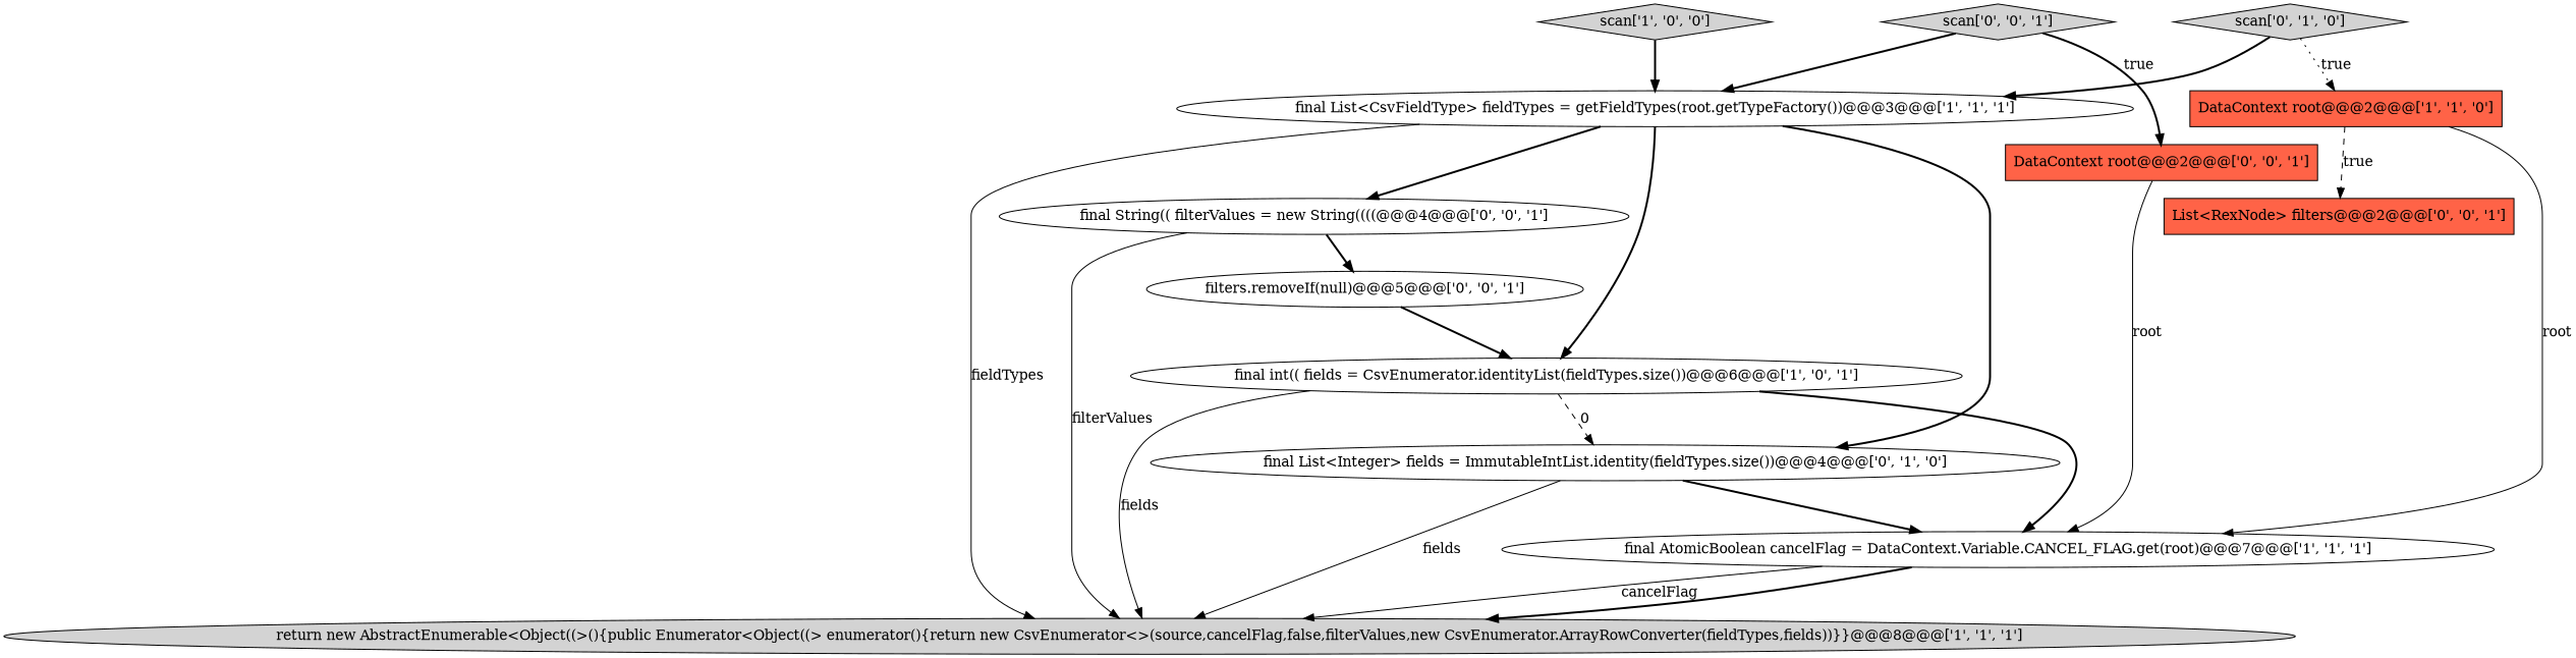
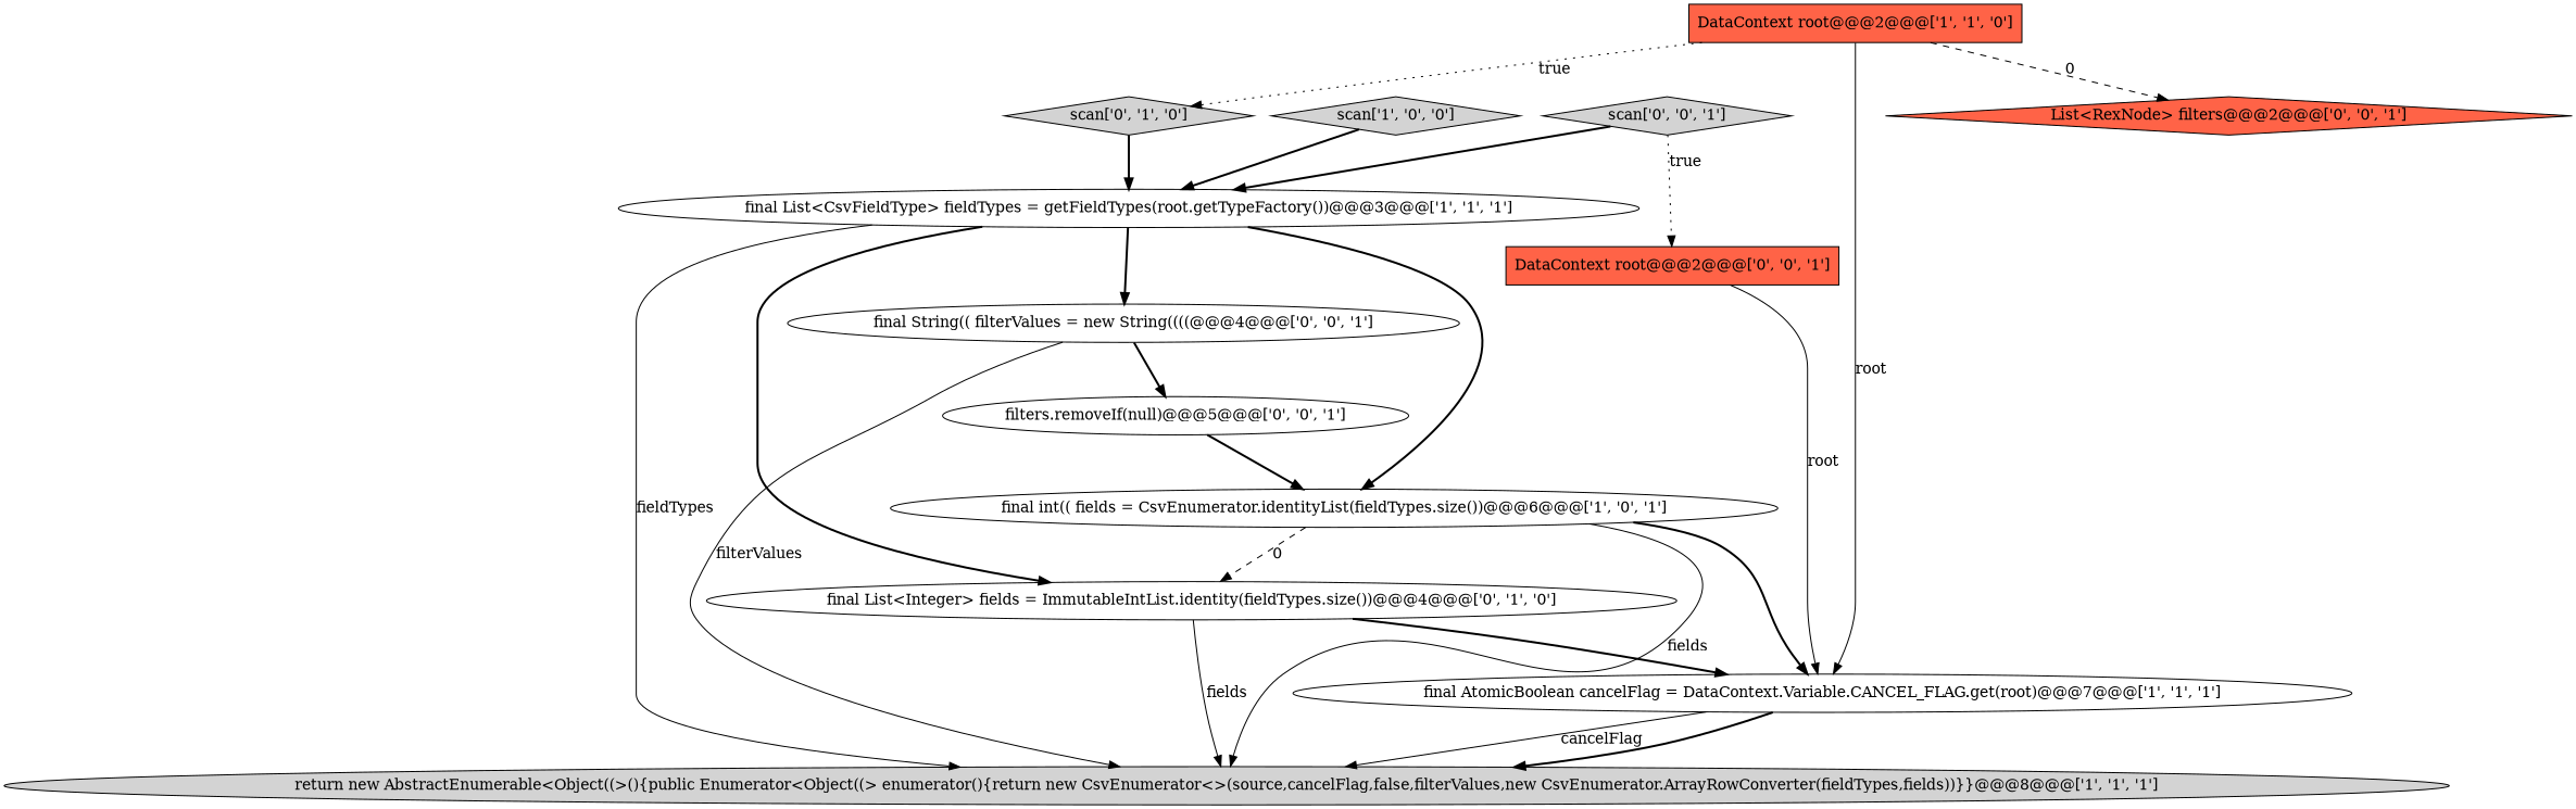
  digraph {
    node [fillcolor=white shape=ellipse style=filled]
    edge [style=bold]
    n1 [label="filters.removeIf(null)@@@5@@@['0', '0', '1']"]
    n2 [label="final int(( fields = CsvEnumerator.identityList(fieldTypes.size())@@@6@@@['1', '0', '1']"]
    n3 [label="final AtomicBoolean cancelFlag = DataContext.Variable.CANCEL_FLAG.get(root)@@@7@@@['1', '1', '1']"]
    n4 [fillcolor=lightgray label="return new AbstractEnumerable<Object((>(){public Enumerator<Object((> enumerator(){return new CsvEnumerator<>(source,cancelFlag,false,filterValues,new CsvEnumerator.ArrayRowConverter(fieldTypes,fields))}}@@@8@@@['1', '1', '1']"]
    n5 [label="final List<Integer> fields = ImmutableIntList.identity(fieldTypes.size())@@@4@@@['0', '1', '0']"]
-   n6 [fillcolor=tomato label="List<RexNode> filters@@@2@@@['0', '0', '1']" shape=box]
+   n6 [fillcolor=tomato label="List<RexNode> filters@@@2@@@['0', '0', '1']" shape=diamond]
    n7 [fillcolor=lightgray label="scan['1', '0', '0']" shape=diamond]
    n8 [label="final List<CsvFieldType> fieldTypes = getFieldTypes(root.getTypeFactory())@@@3@@@['1', '1', '1']"]
    n9 [fillcolor=tomato label="DataContext root@@@2@@@['1', '1', '0']" shape=box]
    n10 [label="final String(( filterValues = new String((((@@@4@@@['0', '0', '1']"]
    n11 [fillcolor=lightgray label="scan['0', '0', '1']" shape=diamond]
    n12 [fillcolor=tomato label="DataContext root@@@2@@@['0', '0', '1']" shape=box]
    n13 [fillcolor=lightgray label="scan['0', '1', '0']" shape=diamond]
    n1 -> n2
    n2 -> n3
    n2 -> n4 [label=fields style=solid]
    n2 -> n5 [label=0 style=dashed]
    n3 -> n4 [label=cancelFlag style=solid]
    n3 -> n4
    n5 -> n3
    n5 -> n4 [label=fields style=solid]
    n7 -> n8
    n8 -> n2
    n8 -> n4 [label=fieldTypes style=solid]
    n8 -> n5
    n8 -> n10
    n9 -> n3 [label=root style=solid]
-   n9 -> n6 [label=true style=dashed]
+   n9 -> n6 [label=0 style=dashed]
    n10 -> n1
    n10 -> n4 [label=filterValues style=solid]
    n11 -> n8
-   n11 -> n12 [label=true]
+   n11 -> n12 [label=true style=dotted]
    n12 -> n3 [label=root style=solid]
    n13 -> n8
-   n13 -> n9 [label=true style=dotted]
+   n9 -> n13 [label=true style=dotted]
  }
